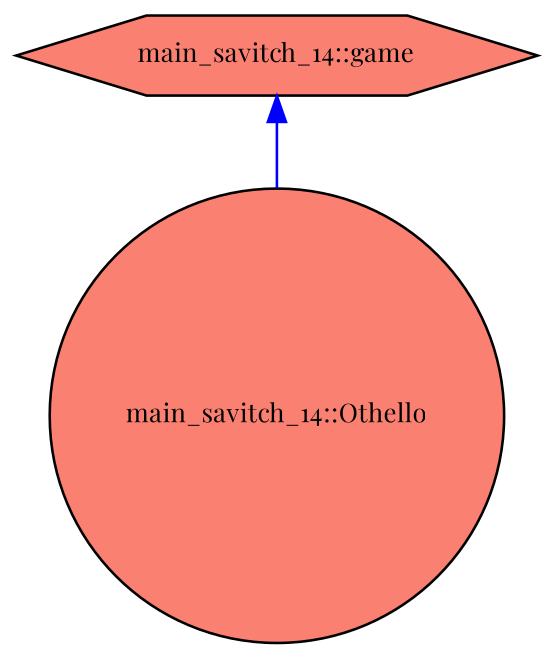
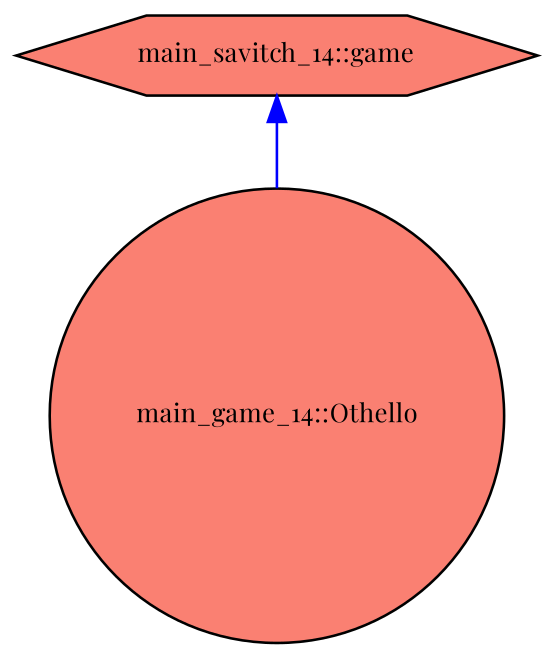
  digraph {
    fontname="Playfair Display"
    node [color=black fillcolor=salmon fontname="Playfair Display" fontsize=10 style=filled]
    n1 [fontcolor=black height=0.2 label="main_savitch_14::game" shape=hexagon width=0.4]
-   n2 [height=0.2 label="main_savitch_14::Othello" shape=circle width=0.4]
+   n2 [height=0.2 label="main_game_14::Othello" shape=circle width=0.4]
    n1 -> n2 [color=blue dir=back fontname="Playfair Display" fontsize=10 labelfontname=Helvetica labelfontsize=10 style=solid]
  }
